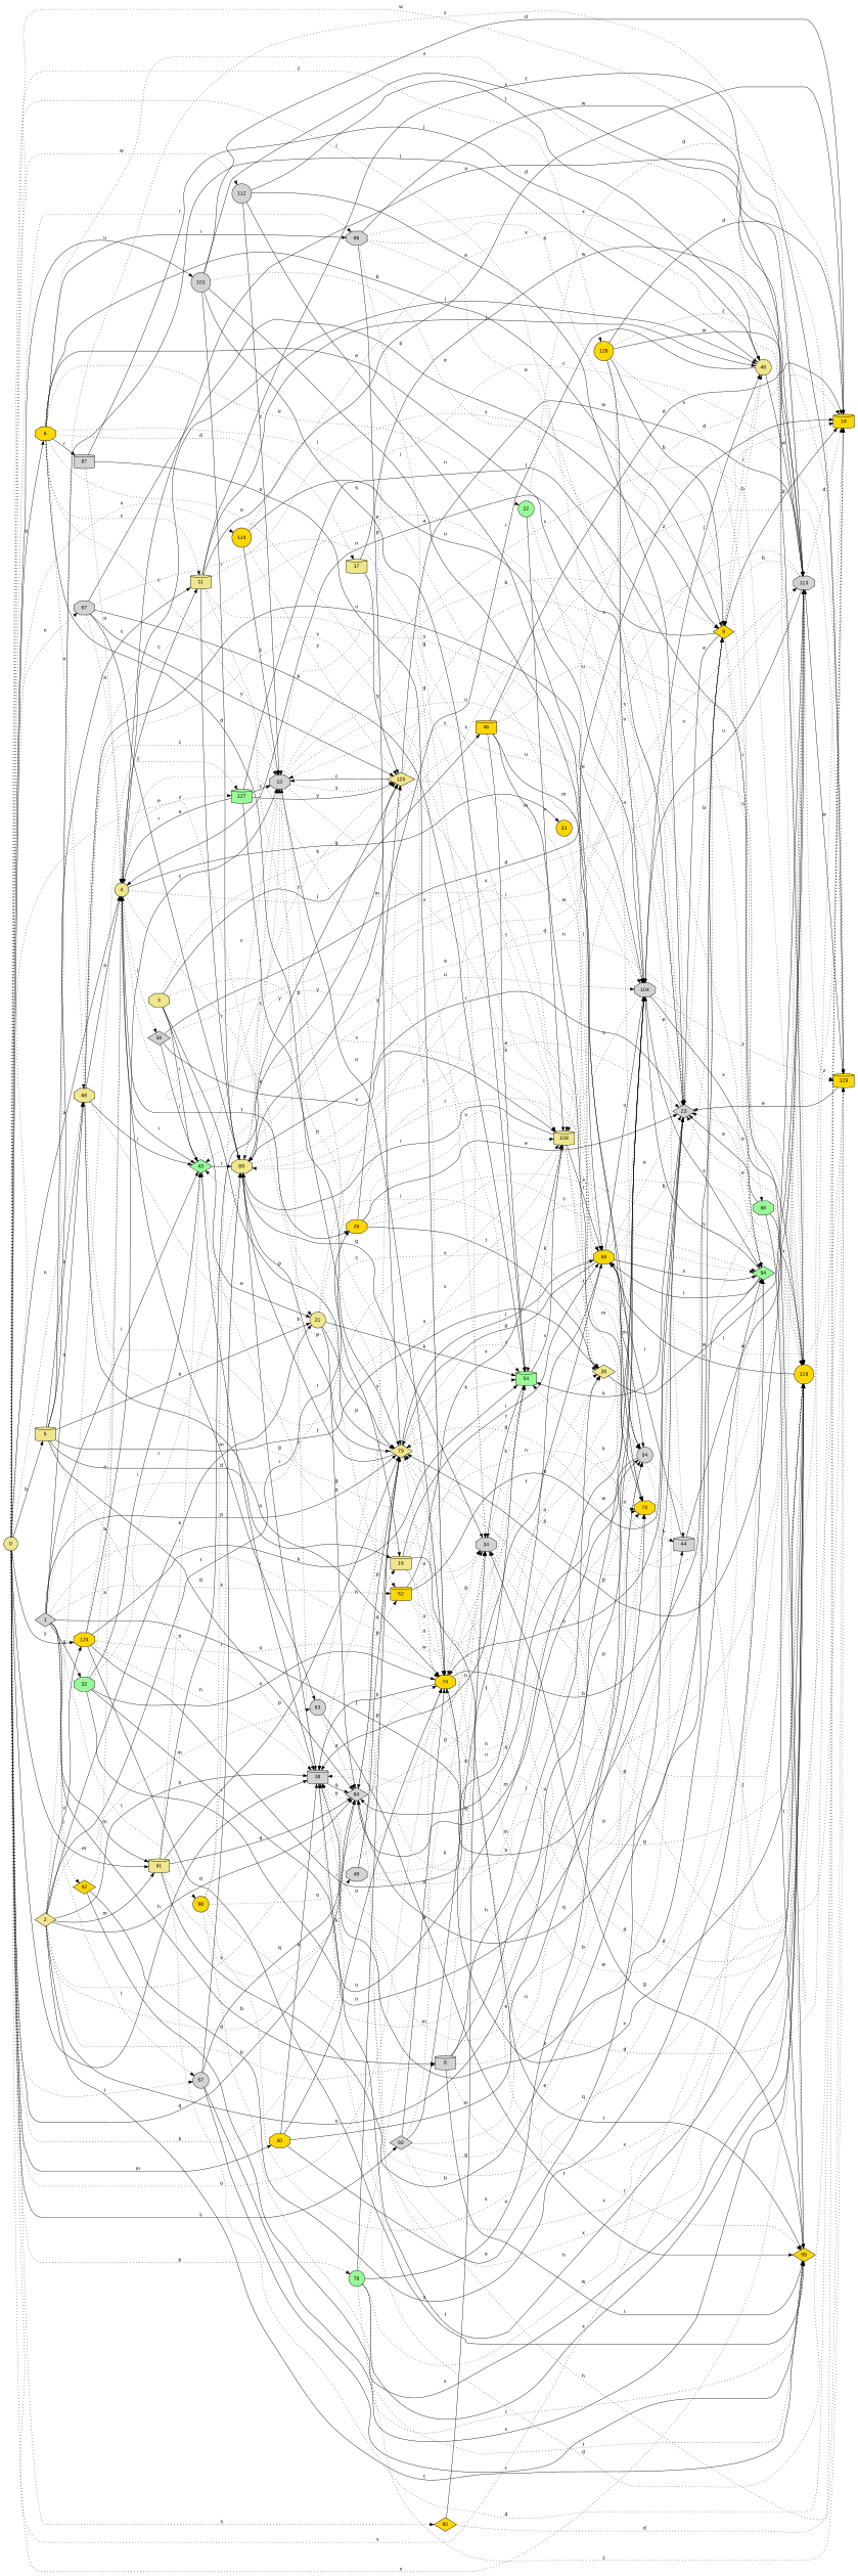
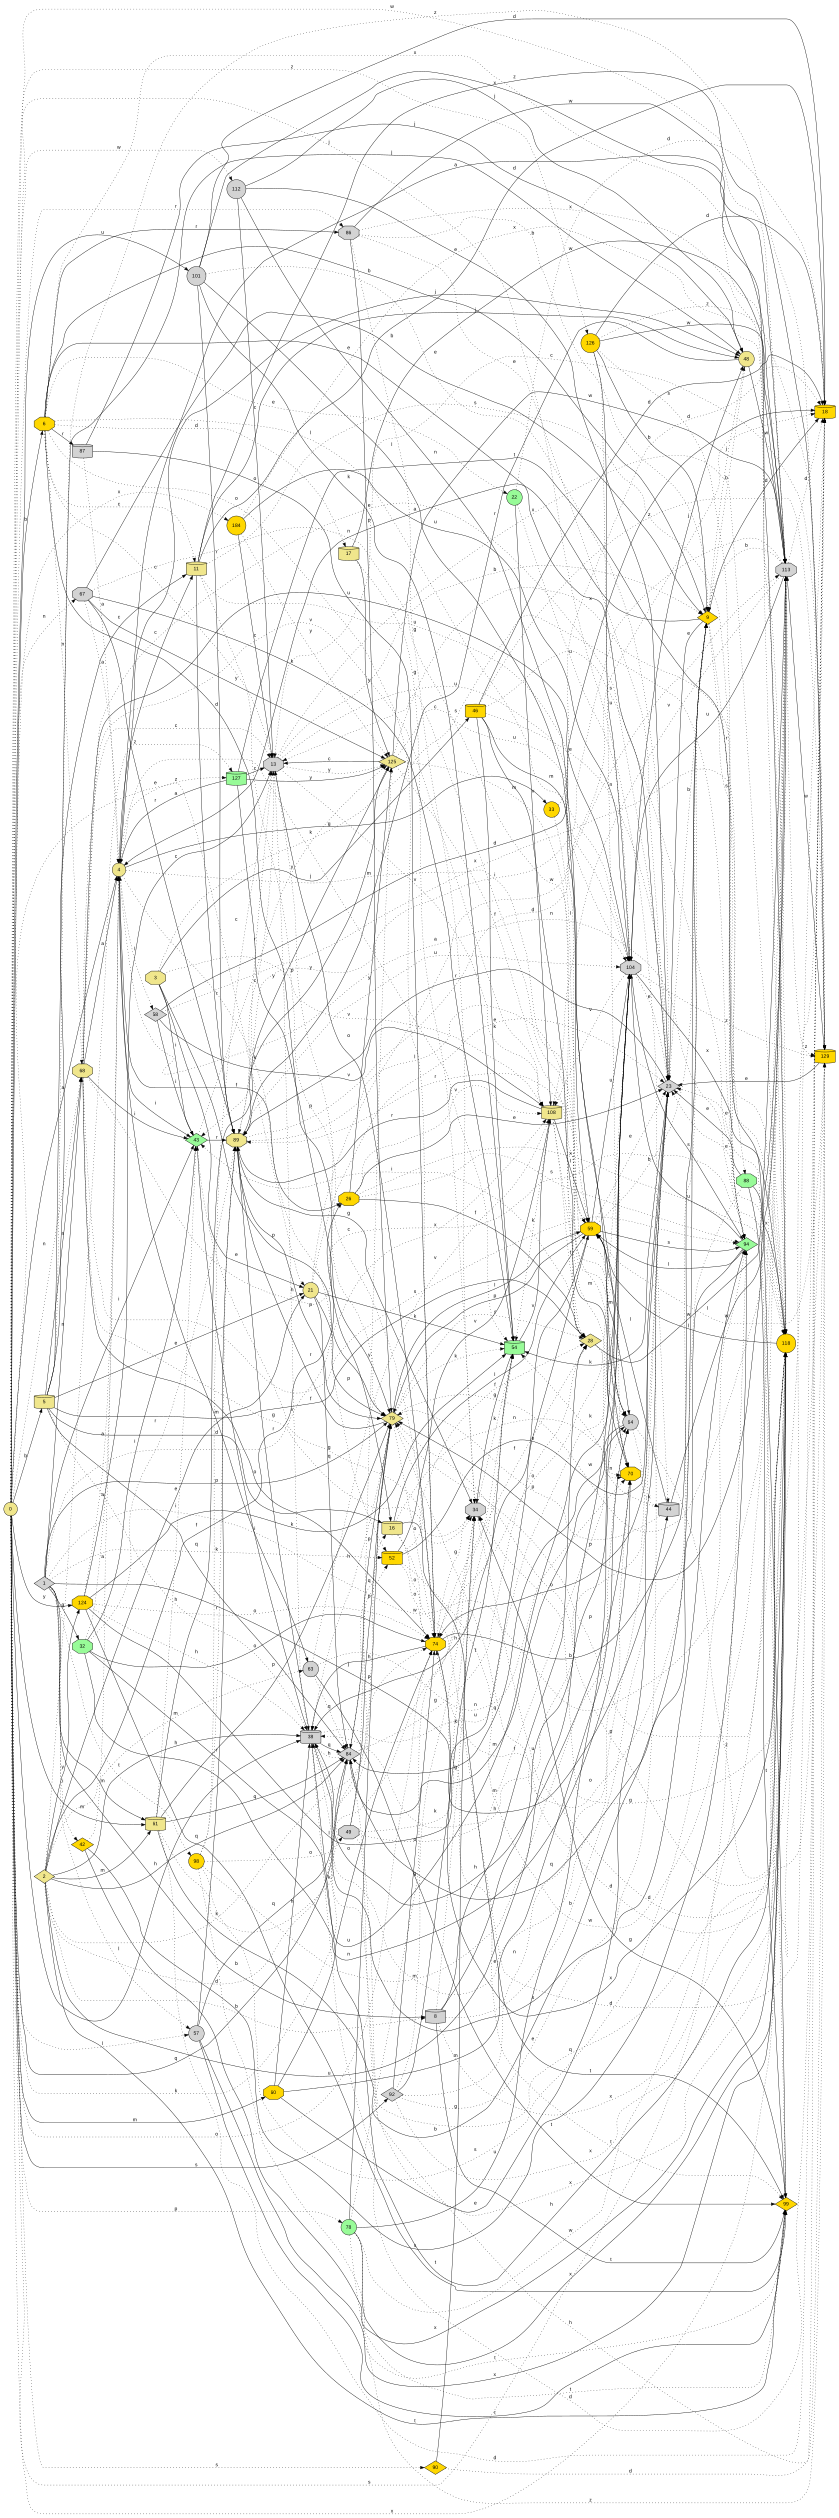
  strict digraph {
    fontname="Liberation Sans"
    rankdir=LR
    node [fillcolor=lightgrey fontname="Liberation Sans" shape=octagon style=filled]
    edge [fontname="Liberation Sans" style=dotted]
    0 [fillcolor=khaki shape=circle]
    4 [fillcolor=khaki shape=circle]
    5 [fillcolor=khaki shape=cylinder]
    6 [fillcolor=gold]
    21 [fillcolor=khaki shape=circle]
    38 [shape=cylinder]
    44 [shape=cylinder]
    49
    57 [shape=circle]
    60 [fillcolor=gold]
    61 [fillcolor=khaki shape=cylinder]
    67
    68 [fillcolor=khaki]
    74 [fillcolor=gold]
    78 [fillcolor=palegreen shape=circle]
    84 [shape=diamond]
    86
    90 [fillcolor=gold shape=diamond]
    92 [shape=diamond]
    94 [fillcolor=palegreen shape=diamond]
    101 [shape=circle]
    112 [shape=circle]
    113
-   114 [fillcolor=gold shape=circle]
+   114 [fillcolor=gold shape=circle label=184]
    118 [fillcolor=gold shape=circle]
    124 [fillcolor=gold]
    126 [fillcolor=gold shape=circle]
    43 [fillcolor=palegreen shape=diamond]
    52 [fillcolor=gold shape=cylinder]
    26 [fillcolor=gold]
    63 [shape=circle]
    127 [fillcolor=palegreen shape=cylinder]
    11 [fillcolor=khaki shape=cylinder]
    33 [fillcolor=gold shape=circle]
    48 [fillcolor=khaki shape=circle]
    54 [fillcolor=palegreen shape=cylinder]
    58 [shape=diamond]
    64 [shape=circle]
    16 [fillcolor=khaki shape=cylinder]
    28 [fillcolor=khaki shape=diamond]
    129 [fillcolor=gold shape=cylinder]
    9 [fillcolor=gold shape=diamond]
    13
    17 [fillcolor=khaki shape=cylinder]
    22 [fillcolor=palegreen shape=circle]
    23 [shape=diamond]
    59 [fillcolor=gold]
    87 [shape=cylinder]
    79 [fillcolor=khaki shape=diamond]
    104
    18 [fillcolor=gold shape=cylinder]
    89 [fillcolor=khaki]
    125 [fillcolor=khaki shape=diamond]
    99 [fillcolor=gold shape=diamond]
    70 [fillcolor=gold]
    108 [fillcolor=khaki shape=cylinder]
    34
    1 [shape=diamond]
    8 [shape=cylinder]
    32 [fillcolor=palegreen]
    42 [fillcolor=gold shape=diamond]
    98 [fillcolor=gold shape=circle]
    2 [fillcolor=khaki shape=diamond]
    3 [fillcolor=khaki]
    46 [fillcolor=gold shape=cylinder]
    88 [fillcolor=palegreen]
    0 -> 4 [label=a style=solid]
    0 -> 5 [label=b style=solid]
    0 -> 6 [label=b style=solid]
    0 -> 21 [label=e]
    0 -> 38 [label=h style=solid]
    0 -> 44 [label=j]
    0 -> 49 [label=k]
    0 -> 57 [label=l]
    0 -> 60 [label=m style=solid]
    0 -> 61 [label=m style=solid]
    0 -> 67 [label=n]
    0 -> 68 [label=n]
    0 -> 74 [label=o]
    0 -> 78 [label=p]
    0 -> 84 [label=q style=solid]
    0 -> 86 [label=r]
    0 -> 90 [label=s]
    0 -> 92 [label=s style=solid]
    0 -> 94 [label=s]
    0 -> 101 [label=u style=solid]
    0 -> 112 [label=w]
    0 -> 113 [label=w]
    0 -> 114 [label=x]
    0 -> 118 [label=x]
    0 -> 124 [label=y style=solid]
    0 -> 126 [label=z]
    4 -> 43 [label=i style=solid]
    4 -> 52 [label=k]
    4 -> 26 [label=f style=solid]
    4 -> 63 [label=m style=solid]
    4 -> 127 [label=z]
    4 -> 11 [label=c style=solid]
    4 -> 33 [label=g style=solid]
    4 -> 48 [label=j style=solid]
    4 -> 54 [label=k]
    4 -> 58 [label=l]
    4 -> 64 [label=m]
    5 -> 21 [label=e style=solid]
    5 -> 38 [label=h]
    5 -> 68 [label=n style=solid]
    5 -> 84 [label=q style=solid]
    5 -> 11 [label=c style=solid]
    5 -> 48 [label=j style=solid]
    5 -> 16 [label=d style=solid]
    5 -> 28 [label=f style=solid]
    5 -> 129 [label=z]
    6 -> 68 [label=n]
    6 -> 74 [label=o]
    6 -> 86 [label=r style=solid]
    6 -> 118 [label=x]
    6 -> 11 [label=c]
    6 -> 16 [label=d style=solid]
    6 -> 9 [label=b style=solid]
    6 -> 13 [label=c]
    6 -> 17 [label=d]
    6 -> 22 [label=e]
    6 -> 23 [label=e style=solid]
    6 -> 59 [label=l]
    6 -> 87 [label=r style=solid]
    21 -> 84 [label=q style=solid]
    21 -> 113 [label=w]
    21 -> 54 [label=k style=solid]
    21 -> 23 [label=e]
    21 -> 79 [label=p style=solid]
    38 -> 84 [label=q style=solid]
    38 -> 94 [label=s style=solid]
    38 -> 43 [label=i style=solid]
    38 -> 23 [label=e]
    38 -> 104 [label=u]
    38 -> 18 [label=d]
    38 -> 89 [label=r style=solid]
    44 -> 113 [label=w style=solid]
    44 -> 54 [label=k]
    44 -> 59 [label=l style=solid]
    44 -> 79 [label=p]
    49 -> 118 [label=x]
    49 -> 54 [label=k]
    49 -> 64 [label=m]
    49 -> 79 [label=p style=solid]
    49 -> 125 [label=y]
    57 -> 84 [label=q style=solid]
    57 -> 118 [label=x style=solid]
    57 -> 89 [label=r style=solid]
    57 -> 99 [label=t style=solid]
    60 -> 38 [label=h style=solid]
    60 -> 74 [label=o style=solid]
    60 -> 64 [label=m style=solid]
    60 -> 23 [label=e style=solid]
    61 -> 84 [label=q style=solid]
    61 -> 43 [label=i]
    61 -> 54 [label=k]
    61 -> 9 [label=b style=solid]
    61 -> 79 [label=p style=solid]
    61 -> 18 [label=d]
    61 -> 125 [label=y style=solid]
    67 -> 4 [label=a]
    67 -> 54 [label=k style=solid]
    67 -> 9 [label=b style=solid]
    67 -> 89 [label=r style=solid]
    67 -> 125 [label=y style=solid]
    67 -> 70 [label=n]
    68 -> 4 [label=a style=solid]
    68 -> 74 [label=o style=solid]
    68 -> 94 [label=s]
    68 -> 118 [label=x]
    68 -> 43 [label=i style=solid]
    68 -> 13 [label=c]
    68 -> 23 [label=e]
    68 -> 104 [label=u style=solid]
    68 -> 108 [label=v]
    68 -> 34 [label=g]
    74 -> 38 [label=h style=solid]
    74 -> 118 [label=x style=solid]
    74 -> 28 [label=f]
    74 -> 9 [label=b style=solid]
    74 -> 13 [label=c]
    74 -> 99 [label=t]
    74 -> 34 [label=g]
    78 -> 113 [label=w]
    78 -> 118 [label=x style=solid]
    78 -> 129 [label=z]
    78 -> 79 [label=p style=solid]
    78 -> 104 [label=u style=solid]
    78 -> 99 [label=t]
    78 -> 34 [label=g]
    84 -> 38 [label=h]
    84 -> 64 [label=m style=solid]
    84 -> 28 [label=f]
    84 -> 79 [label=p style=solid]
    86 -> 113 [label=w style=solid]
    86 -> 118 [label=x]
    86 -> 9 [label=b]
    86 -> 23 [label=e]
    86 -> 79 [label=p style=solid]
    86 -> 34 [label=g]
    90 -> 18 [label=d]
    90 -> 34 [label=g style=solid]
    92 -> 74 [label=o style=solid]
    92 -> 118 [label=x]
    92 -> 54 [label=k style=solid]
    92 -> 23 [label=e]
    92 -> 70 [label=n]
    92 -> 34 [label=g]
    94 -> 4 [label=a]
    94 -> 84 [label=q style=solid]
    94 -> 59 [label=l style=solid]
    94 -> 104 [label=u style=solid]
    101 -> 118 [label=x style=solid]
    101 -> 54 [label=k style=solid]
    101 -> 23 [label=e]
    101 -> 59 [label=l style=solid]
    101 -> 18 [label=d style=solid]
    101 -> 89 [label=r style=solid]
    112 -> 48 [label=j style=solid]
    112 -> 13 [label=c style=solid]
    112 -> 23 [label=e style=solid]
    112 -> 70 [label=n style=solid]
    113 -> 4 [label=a style=solid]
    113 -> 43 [label=i]
    113 -> 129 [label=z]
    113 -> 9 [label=b]
    113 -> 79 [label=p style=solid]
    113 -> 104 [label=u style=solid]
    113 -> 18 [label=d]
    113 -> 108 [label=v]
    114 -> 118 [label=x]
    114 -> 13 [label=c style=solid]
    114 -> 104 [label=u style=solid]
    114 -> 125 [label=y]
    118 -> 38 [label=h style=solid]
    118 -> 84 [label=q]
    118 -> 23 [label=e]
    118 -> 59 [label=l style=solid]
    118 -> 79 [label=p]
    118 -> 34 [label=g]
    124 -> 4 [label=a]
    124 -> 38 [label=h]
    124 -> 74 [label=o]
    124 -> 54 [label=k style=solid]
    124 -> 13 [label=c style=solid]
    124 -> 59 [label=l style=solid]
    124 -> 99 [label=t style=solid]
    126 -> 94 [label=s]
    126 -> 113 [label=w style=solid]
    126 -> 129 [label=z]
    126 -> 9 [label=b style=solid]
    126 -> 104 [label=u style=solid]
    126 -> 18 [label=d style=solid]
    126 -> 70 [label=n]
    43 -> 89 [label=r style=solid]
    43 -> 125 [label=y]
    43 -> 34 [label=g]
    52 -> 74 [label=o]
    52 -> 113 [label=w]
    52 -> 28 [label=f]
    52 -> 23 [label=e style=solid]
    52 -> 108 [label=v style=solid]
    26 -> 94 [label=s]
    26 -> 118 [label=x]
    26 -> 28 [label=f style=solid]
    26 -> 23 [label=e style=solid]
    26 -> 125 [label=y style=solid]
    26 -> 108 [label=v]
    63 -> 84 [label=q]
    63 -> 99 [label=t style=solid]
    63 -> 70 [label=n]
    63 -> 108 [label=v]
    127 -> 4 [label=a style=solid]
    127 -> 13 [label=c style=solid]
    127 -> 79 [label=p style=solid]
    127 -> 125 [label=y style=solid]
    127 -> 99 [label=t style=solid]
    11 -> 94 [label=s]
    11 -> 48 [label=j style=solid]
    11 -> 129 [label=z style=solid]
    11 -> 79 [label=p]
    11 -> 104 [label=u]
    11 -> 18 [label=d style=solid]
    11 -> 89 [label=r style=solid]
    33 -> 59 [label=l]
    33 -> 18 [label=d]
    48 -> 113 [label=w style=solid]
    48 -> 9 [label=b]
    48 -> 89 [label=r style=solid]
    54 -> 108 [label=v style=solid]
    54 -> 34 [label=g style=solid]
    58 -> 118 [label=x]
    58 -> 43 [label=i style=solid]
    58 -> 18 [label=d style=solid]
    58 -> 108 [label=v style=solid]
    64 -> 44 [label=k]
    64 -> 84 [label=q style=solid]
    64 -> 129 [label=z]
    64 -> 89 [label=r]
    16 -> 74 [label=o]
    16 -> 59 [label=l style=solid]
    16 -> 18 [label=d]
    16 -> 99 [label=t style=solid]
    16 -> 70 [label=n]
    28 -> 113 [label=w style=solid]
    28 -> 43 [label=i]
    28 -> 13 [label=c]
    28 -> 70 [label=n]
    129 -> 38 [label=h]
    129 -> 113 [label=w style=solid]
    129 -> 13 [label=c]
    129 -> 23 [label=e style=solid]
    129 -> 59 [label=l]
    129 -> 79 [label=p]
    9 -> 4 [label=a style=solid]
    9 -> 94 [label=s]
    9 -> 48 [label=j]
    9 -> 23 [label=e style=solid]
    9 -> 18 [label=d style=solid]
    9 -> 88 [label=r]
    13 -> 38 [label=h]
    13 -> 74 [label=o style=solid]
    13 -> 118 [label=x]
    13 -> 9 [label=b]
    13 -> 104 [label=u]
    13 -> 89 [label=r]
    13 -> 125 [label=y]
    13 -> 108 [label=v]
    17 -> 113 [label=w style=solid]
    17 -> 125 [label=y style=solid]
    17 -> 34 [label=g]
    22 -> 104 [label=u]
    22 -> 18 [label=d]
    22 -> 108 [label=v style=solid]
    23 -> 38 [label=h]
    23 -> 74 [label=o style=solid]
    23 -> 54 [label=k style=solid]
    23 -> 9 [label=b]
    23 -> 89 [label=r style=solid]
    59 -> 38 [label=h style=solid]
    59 -> 94 [label=s style=solid]
    59 -> 64 [label=m style=solid]
    59 -> 9 [label=b]
    59 -> 23 [label=e]
    59 -> 79 [label=p style=solid]
    59 -> 104 [label=u style=solid]
    87 -> 4 [label=a]
    87 -> 74 [label=o style=solid]
    87 -> 48 [label=j style=solid]
    79 -> 38 [label=h]
    79 -> 74 [label=o]
    79 -> 84 [label=q]
    79 -> 113 [label=w]
    79 -> 54 [label=k]
    79 -> 28 [label=f]
    79 -> 59 [label=l style=solid]
    79 -> 18 [label=d]
    79 -> 89 [label=r style=solid]
    104 -> 74 [label=o]
    104 -> 94 [label=s style=solid]
    104 -> 118 [label=x style=solid]
    104 -> 48 [label=j style=solid]
    104 -> 129 [label=z]
    104 -> 23 [label=e]
    104 -> 108 [label=v]
    89 -> 13 [label=c]
    89 -> 59 [label=l]
    89 -> 79 [label=p style=solid]
    89 -> 104 [label=u]
    89 -> 18 [label=d]
    89 -> 125 [label=y style=solid]
    89 -> 34 [label=g style=solid]
    125 -> 113 [label=w style=solid]
    125 -> 118 [label=x]
    125 -> 64 [label=m]
    125 -> 28 [label=f]
    125 -> 13 [label=c style=solid]
    125 -> 104 [label=u]
    99 -> 23 [label=e]
    99 -> 34 [label=g style=solid]
-   70 -> 38 [label=h]
+   70 -> 38 [label=h style=solid]
    108 -> 54 [label=k]
    108 -> 64 [label=m]
    108 -> 28 [label=f]
    108 -> 59 [label=l style=solid]
    108 -> 89 [label=r style=solid]
    34 -> 54 [label=k]
    34 -> 18 [label=d]
    1 -> 44 [label=j style=solid]
    1 -> 57 [label=l]
    1 -> 61 [label=m style=solid]
    1 -> 68 [label=n style=solid]
    1 -> 113 [label=w]
    1 -> 43 [label=i style=solid]
    1 -> 52 [label=k]
    1 -> 79 [label=p style=solid]
    1 -> 108 [label=v]
    1 -> 8 [label=b style=solid]
    1 -> 32 [label=g style=solid]
    1 -> 42 [label=i]
    1 -> 98 [label=t]
    8 -> 118 [label=x]
    8 -> 28 [label=f style=solid]
    8 -> 9 [label=b]
    8 -> 104 [label=u style=solid]
    8 -> 99 [label=t style=solid]
    8 -> 34 [label=g]
    32 -> 4 [label=a]
    32 -> 74 [label=o style=solid]
    32 -> 43 [label=i style=solid]
    32 -> 104 [label=u style=solid]
    32 -> 89 [label=r]
    32 -> 70 [label=n style=solid]
    42 -> 4 [label=a]
    42 -> 94 [label=s style=solid]
    42 -> 118 [label=x style=solid]
    98 -> 74 [label=o]
    98 -> 94 [label=s]
    98 -> 64 [label=m]
    98 -> 13 [label=c]
    98 -> 89 [label=r]
    98 -> 99 [label=t]
    2 -> 21 [label=e style=solid]
    2 -> 38 [label=h style=solid]
    2 -> 61 [label=m style=solid]
    2 -> 84 [label=q style=solid]
    2 -> 124 [label=y style=solid]
    2 -> 52 [label=k]
    2 -> 26 [label=f style=solid]
    2 -> 63 [label=m]
    2 -> 127 [label=z]
    2 -> 16 [label=d]
    2 -> 104 [label=u style=solid]
    2 -> 99 [label=t style=solid]
    2 -> 8 [label=b]
    3 -> 21 [label=e style=solid]
    3 -> 94 [label=s]
    3 -> 43 [label=i style=solid]
    3 -> 79 [label=p style=solid]
    3 -> 108 [label=v]
    3 -> 46 [label=j style=solid]
    46 -> 94 [label=s]
    46 -> 54 [label=k style=solid]
    46 -> 64 [label=m style=solid]
    46 -> 129 [label=z]
    46 -> 23 [label=e]
    46 -> 18 [label=d style=solid]
    46 -> 70 [label=n style=solid]
    88 -> 74 [label=o]
    88 -> 118 [label=x style=solid]
    88 -> 23 [label=e style=solid]
    88 -> 99 [label=t style=solid]
  }
